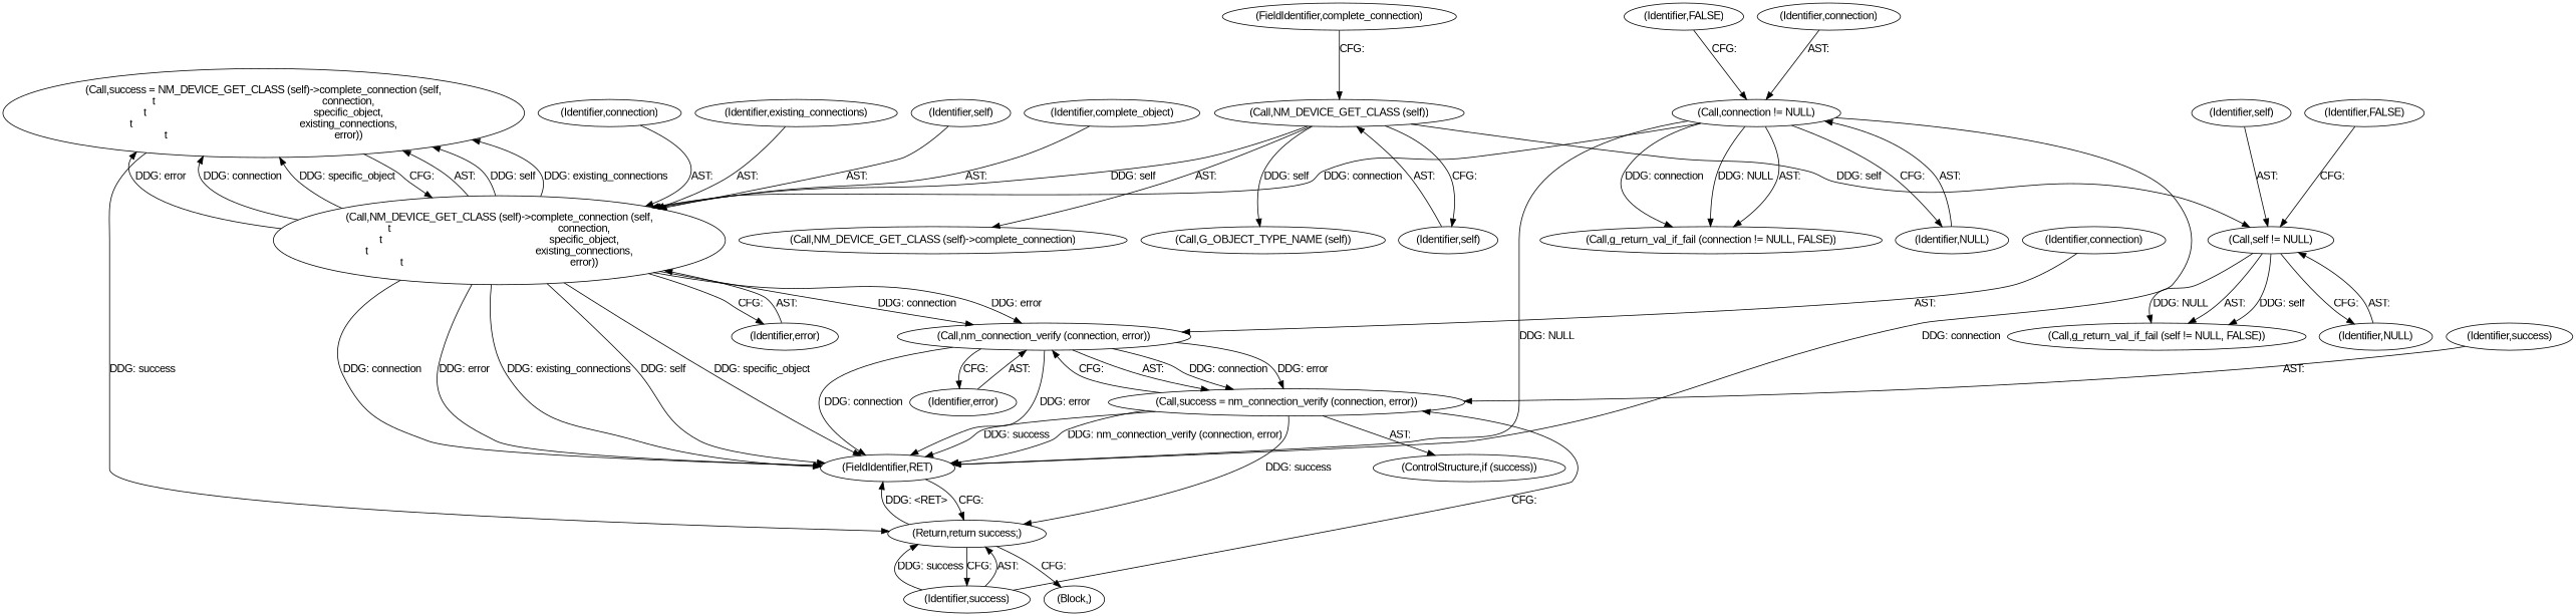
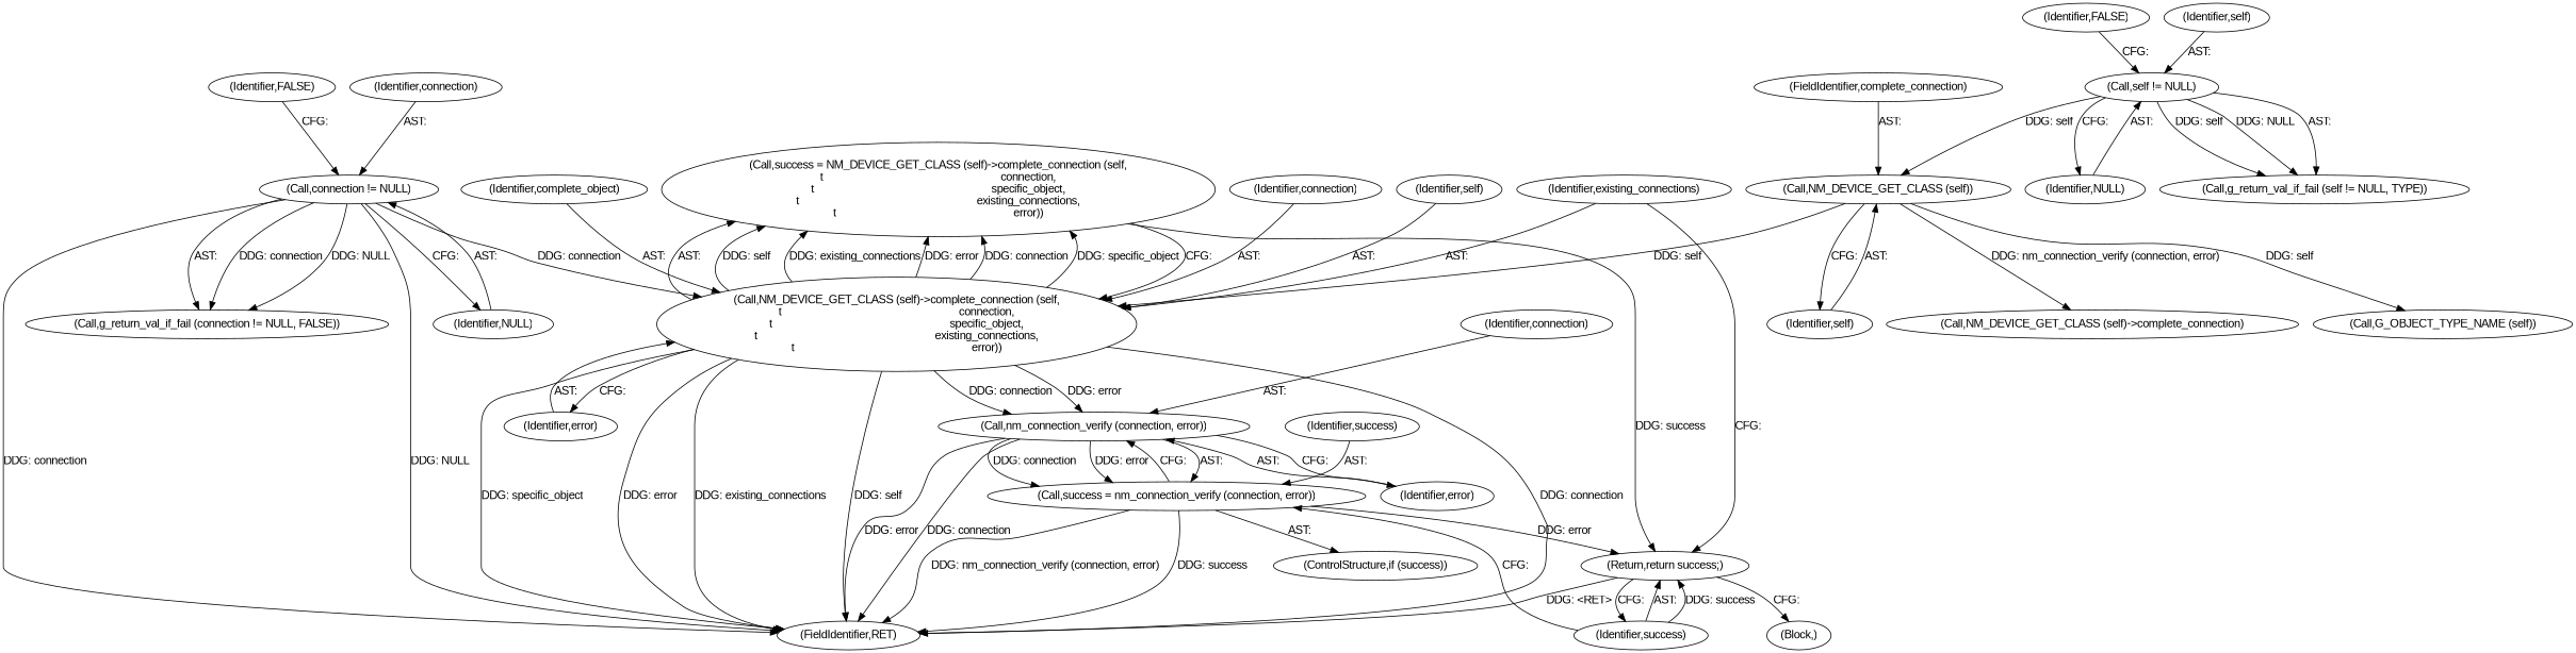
  digraph {
    fontname="Liberation Sans"
    node [fontname="Liberation Sans"]
    edge [fontname="Liberation Sans"]
    n1 [label="(Call,nm_connection_verify (connection, error))"]
    n2 [label="(Call,success = nm_connection_verify (connection, error))"]
    n3 [label="(FieldIdentifier,RET)"]
    n4 [label="(Identifier,error)"]
    n5 [label="(Return,return success;)"]
    n6 [label="(ControlStructure,if (success))"]
    n7 [label="(Call,NM_DEVICE_GET_CLASS (self)->complete_connection (self,\n\t                                                           connection,\n\t                                                           specific_object,\n\t                                                           existing_connections,\n\t                                                           error))"]
    n8 [label="(Identifier,error)"]
    n9 [label="(Call,success = NM_DEVICE_GET_CLASS (self)->complete_connection (self,\n\t                                                           connection,\n\t                                                           specific_object,\n\t                                                           existing_connections,\n\t                                                           error))"]
    n10 [label="(Call,NM_DEVICE_GET_CLASS (self))"]
    n11 [label="(Identifier,self)"]
    n12 [label="(Call,NM_DEVICE_GET_CLASS (self)->complete_connection)"]
    n13 [label="(Call,G_OBJECT_TYPE_NAME (self))"]
    n14 [label="(Call,self != NULL)"]
    n15 [label="(Identifier,NULL)"]
-   n16 [label="(Call,g_return_val_if_fail (self != NULL, FALSE))"]
+   n16 [label="(Call,g_return_val_if_fail (self != NULL, TYPE))"]
    n17 [label="(Call,connection != NULL)"]
    n18 [label="(Identifier,NULL)"]
    n19 [label="(Call,g_return_val_if_fail (connection != NULL, FALSE))"]
    n20 [label="(Identifier,success)"]
    n21 [label="(Block,)"]
    n22 [label="(Identifier,connection)"]
    n23 [label="(Identifier,connection)"]
    n24 [label="(Identifier,existing_connections)"]
    n25 [label="(FieldIdentifier,complete_connection)"]
    n26 [label="(Identifier,self)"]
    n27 [label="(Identifier,FALSE)"]
    n28 [label="(Identifier,self)"]
    n29 [label="(Identifier,connection)"]
    n30 [label="(Identifier,complete_object)"]
    n31 [label="(Identifier,FALSE)"]
    n32 [label="(Identifier,success)"]
    n1 -> n2 [label="AST: "]
    n1 -> n2 [label="DDG: connection"]
    n1 -> n2 [label="DDG: error"]
    n1 -> n3 [label="DDG: error"]
    n1 -> n3 [label="DDG: connection"]
    n1 -> n4 [label="CFG: "]
    n2 -> n1 [label="CFG: "]
    n2 -> n3 [label="DDG: success"]
    n2 -> n3 [label="DDG: nm_connection_verify (connection, error)"]
-   n2 -> n5 [label="DDG: success"]
+   n2 -> n5 [label="DDG: error"]
    n2 -> n6 [label="AST: "]
-   n3 -> n5 [label="CFG: "]
+   n24 -> n5 [label="CFG: "]
    n4 -> n1 [label="AST: "]
    n5 -> n3 [label="DDG: <RET>"]
    n5 -> n20 [label="CFG: "]
    n5 -> n21 [label="CFG: "]
    n7 -> n1 [label="DDG: connection"]
    n7 -> n1 [label="DDG: error"]
    n7 -> n3 [label="DDG: connection"]
    n7 -> n3 [label="DDG: error"]
    n7 -> n3 [label="DDG: existing_connections"]
    n7 -> n3 [label="DDG: self"]
    n7 -> n3 [label="DDG: specific_object"]
    n7 -> n8 [label="CFG: "]
    n7 -> n9 [label="AST: "]
    n7 -> n9 [label="DDG: self"]
    n7 -> n9 [label="DDG: existing_connections"]
    n7 -> n9 [label="DDG: error"]
    n7 -> n9 [label="DDG: connection"]
    n7 -> n9 [label="DDG: specific_object"]
    n8 -> n7 [label="AST: "]
    n9 -> n5 [label="DDG: success"]
    n9 -> n7 [label="CFG: "]
    n10 -> n7 [label="DDG: self"]
    n10 -> n11 [label="CFG: "]
-   n10 -> n12 [label="AST: "]
+   n10 -> n12 [label="DDG: nm_connection_verify (connection, error)"]
    n10 -> n13 [label="DDG: self"]
    n11 -> n10 [label="AST: "]
-   n10 -> n14 [label="DDG: self"]
+   n14 -> n10 [label="DDG: self"]
    n14 -> n15 [label="CFG: "]
    n14 -> n16 [label="AST: "]
    n14 -> n16 [label="DDG: self"]
    n14 -> n16 [label="DDG: NULL"]
    n15 -> n14 [label="AST: "]
    n17 -> n3 [label="DDG: NULL"]
    n17 -> n3 [label="DDG: connection"]
    n17 -> n7 [label="DDG: connection"]
    n17 -> n18 [label="CFG: "]
    n17 -> n19 [label="AST: "]
    n17 -> n19 [label="DDG: connection"]
    n17 -> n19 [label="DDG: NULL"]
    n18 -> n17 [label="AST: "]
    n20 -> n2 [label="CFG: "]
    n20 -> n5 [label="AST: "]
    n20 -> n5 [label="DDG: success"]
    n22 -> n1 [label="AST: "]
    n23 -> n7 [label="AST: "]
    n24 -> n7 [label="AST: "]
-   n25 -> n10 [label="CFG: "]
+   n25 -> n10 [label="AST: "]
    n26 -> n7 [label="AST: "]
    n27 -> n14 [label="CFG: "]
    n28 -> n14 [label="AST: "]
    n29 -> n17 [label="AST: "]
    n30 -> n7 [label="AST: "]
    n31 -> n17 [label="CFG: "]
    n32 -> n2 [label="AST: "]
  }
